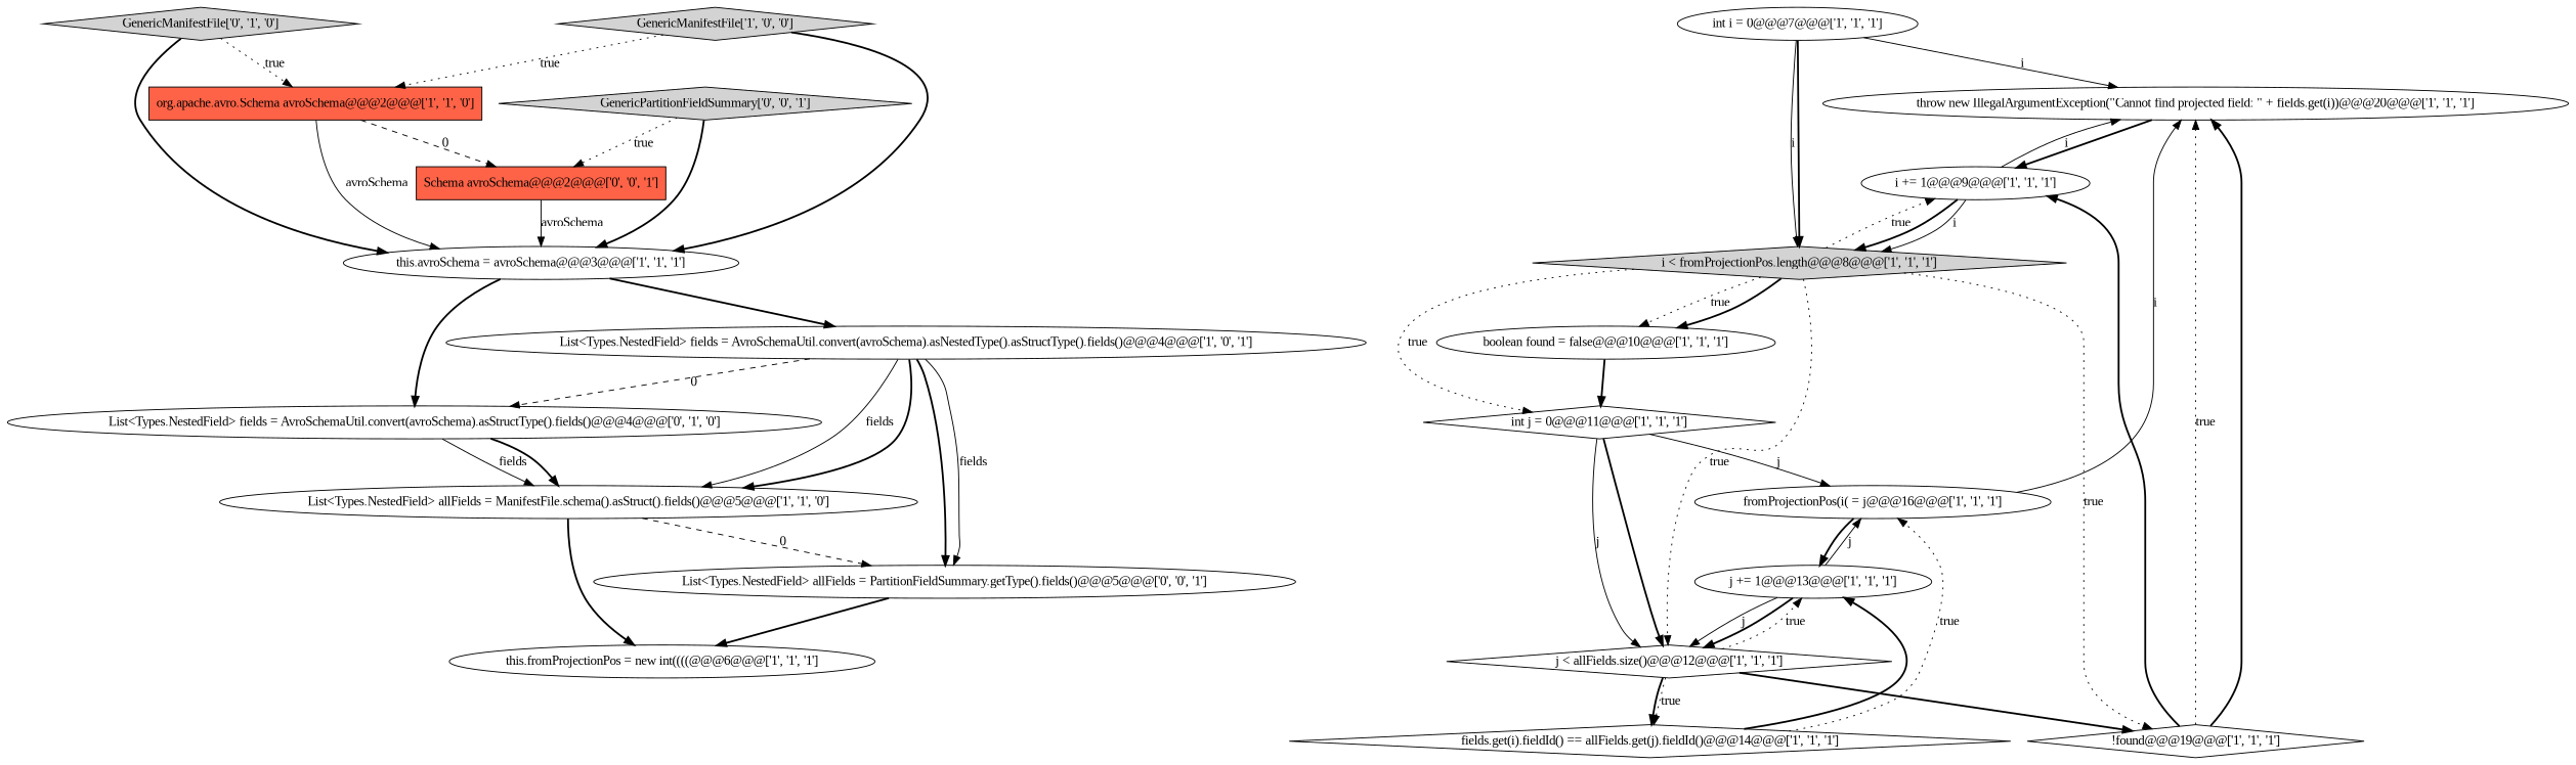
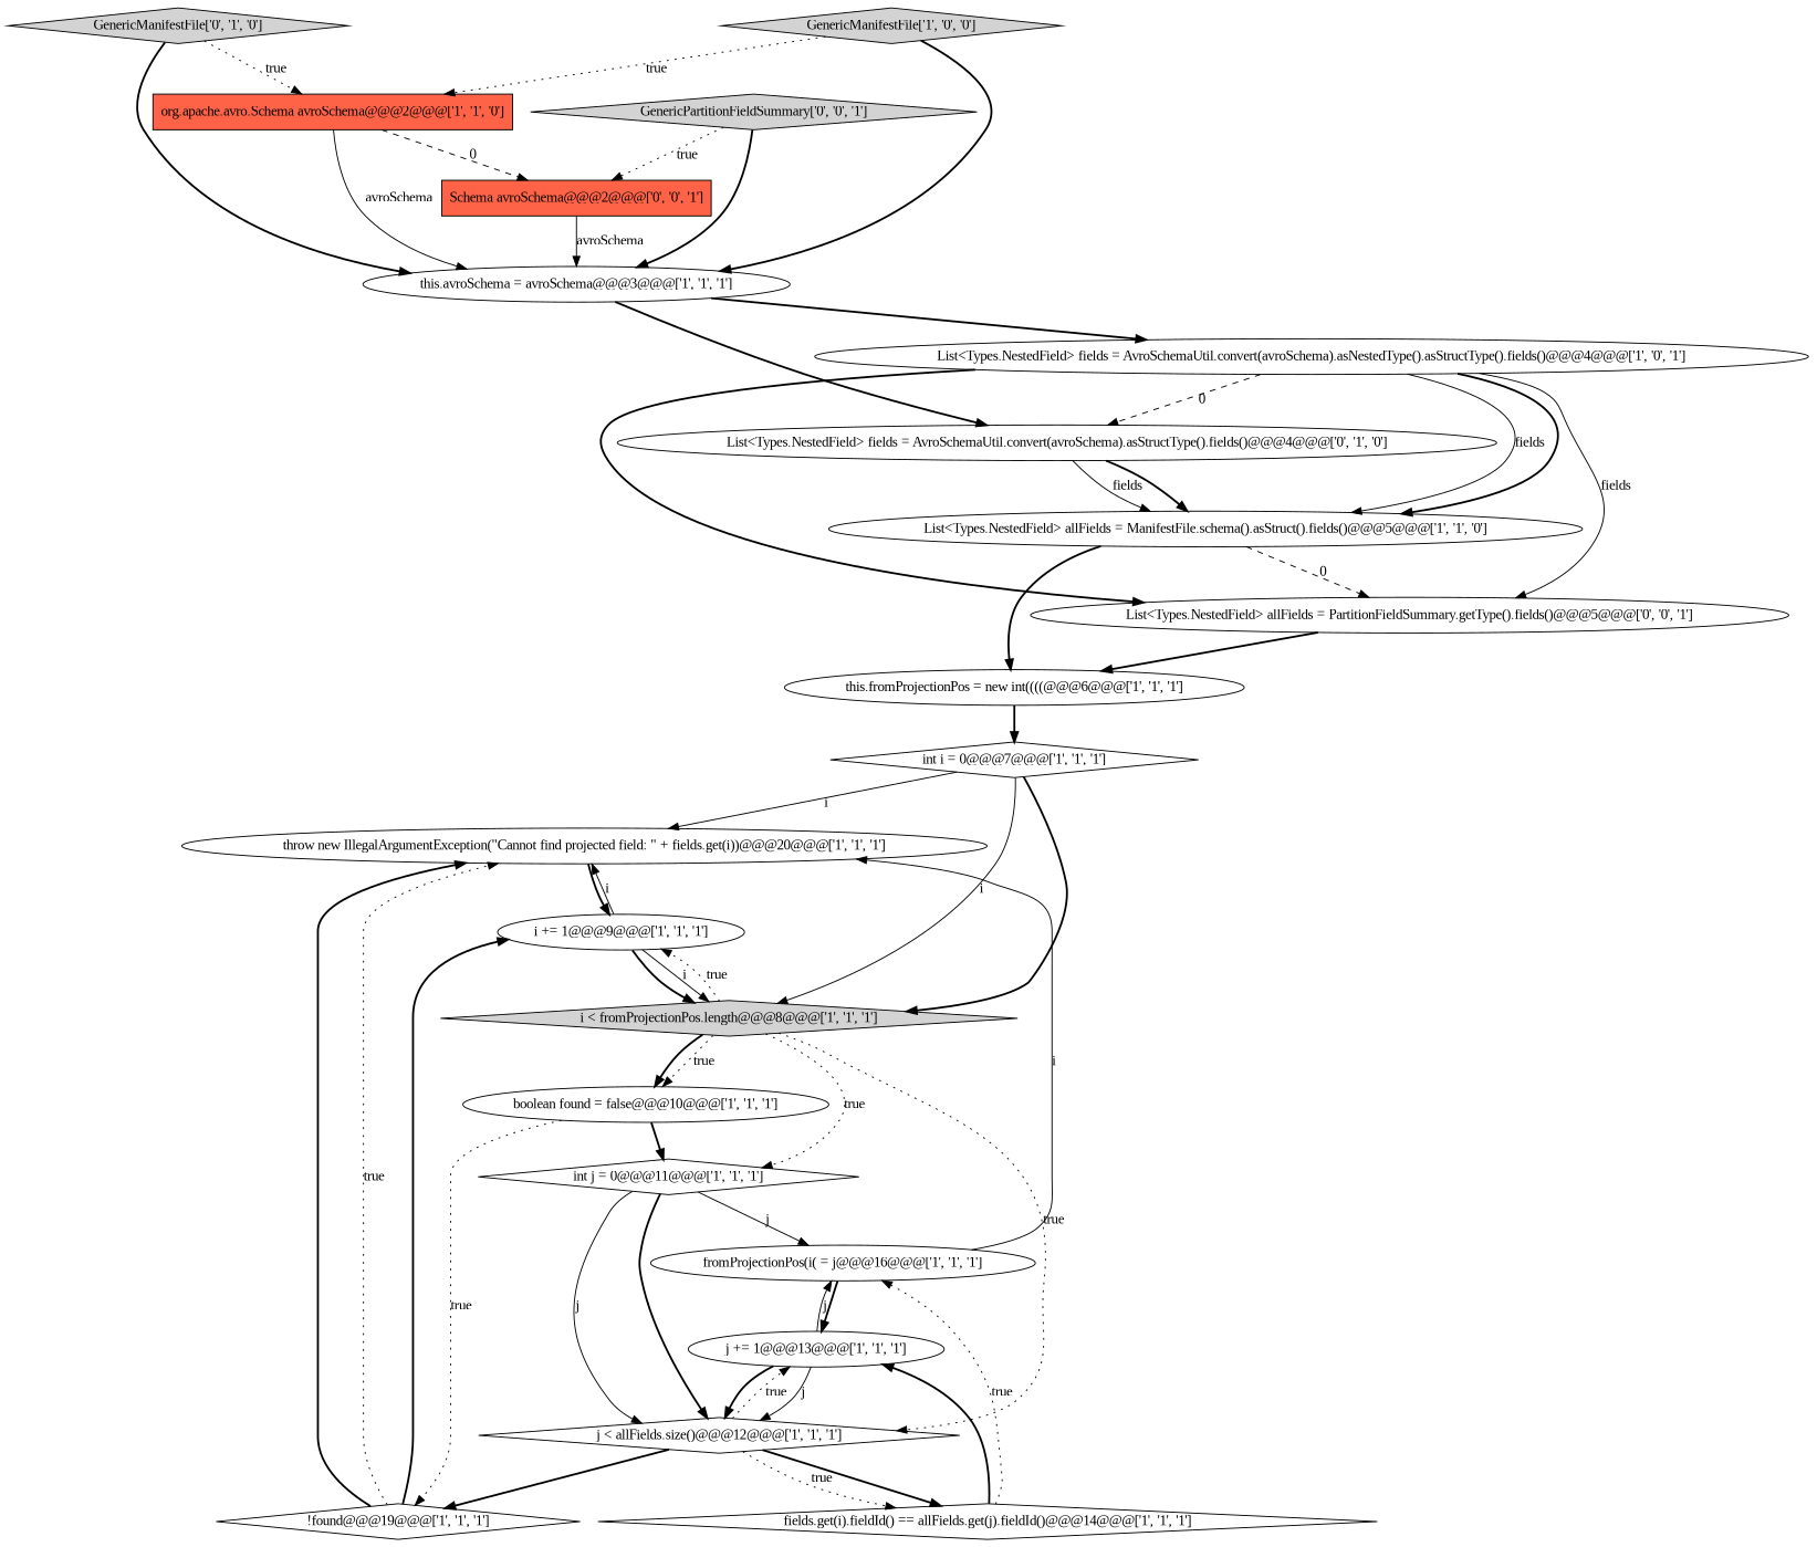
  digraph {
    fontname="Liberation Serif"
    node [fillcolor=white fontname="Liberation Serif" shape=ellipse style=filled]
    edge [fontname="Liberation Serif" style=bold]
    n1 [label="List<Types.NestedField> allFields = ManifestFile.schema().asStruct().fields()@@@5@@@['1', '1', '0']"]
    n2 [label="this.fromProjectionPos = new int((((@@@6@@@['1', '1', '1']"]
    n3 [label="List<Types.NestedField> allFields = PartitionFieldSummary.getType().fields()@@@5@@@['0', '0', '1']"]
-   n4 [label="int i = 0@@@7@@@['1', '1', '1']"]
+   n4 [label="int i = 0@@@7@@@['1', '1', '1']" shape=diamond]
    n5 [label="throw new IllegalArgumentException(\"Cannot find projected field: \" + fields.get(i))@@@20@@@['1', '1', '1']"]
    n6 [fillcolor=lightgray label="i < fromProjectionPos.length@@@8@@@['1', '1', '1']" shape=diamond]
    n7 [label="fromProjectionPos(i( = j@@@16@@@['1', '1', '1']"]
    n8 [label="j += 1@@@13@@@['1', '1', '1']"]
    n9 [label="i += 1@@@9@@@['1', '1', '1']"]
    n10 [label="j < allFields.size()@@@12@@@['1', '1', '1']" shape=diamond]
    n11 [label="int j = 0@@@11@@@['1', '1', '1']" shape=diamond]
    n12 [label="fields.get(i).fieldId() == allFields.get(j).fieldId()@@@14@@@['1', '1', '1']" shape=diamond]
    n13 [label="!found@@@19@@@['1', '1', '1']" shape=diamond]
    n14 [label="boolean found = false@@@10@@@['1', '1', '1']"]
    n15 [label="this.avroSchema = avroSchema@@@3@@@['1', '1', '1']"]
    n16 [label="List<Types.NestedField> fields = AvroSchemaUtil.convert(avroSchema).asStructType().fields()@@@4@@@['0', '1', '0']"]
    n17 [label="List<Types.NestedField> fields = AvroSchemaUtil.convert(avroSchema).asNestedType().asStructType().fields()@@@4@@@['1', '0', '1']"]
    n18 [fillcolor=lightgray label="GenericManifestFile['0', '1', '0']" shape=diamond]
    n19 [fillcolor=tomato label="org.apache.avro.Schema avroSchema@@@2@@@['1', '1', '0']" shape=box]
    n20 [fillcolor=tomato label="Schema avroSchema@@@2@@@['0', '0', '1']" shape=box]
    n21 [fillcolor=lightgray label="GenericManifestFile['1', '0', '0']" shape=diamond]
    n22 [fillcolor=lightgray label="GenericPartitionFieldSummary['0', '0', '1']" shape=diamond]
    n1 -> n2
    n1 -> n3 [label=0 style=dashed]
+   n2 -> n4
    n3 -> n2
    n4 -> n5 [label=i style=solid]
    n4 -> n6
    n4 -> n6 [label=i style=solid]
    n5 -> n9
    n6 -> n9 [label=true style=dotted]
    n6 -> n10 [label=true style=dotted]
    n6 -> n11 [label=true style=dotted]
-   n6 -> n13 [label=true style=dotted]
+   n14 -> n13 [label=true style=dotted]
    n6 -> n14 [label=true style=dotted]
    n6 -> n14
    n7 -> n5 [label=i style=solid]
    n7 -> n8
    n8 -> n7 [label=j style=solid]
    n8 -> n10 [label=j style=solid]
    n8 -> n10
    n9 -> n5 [label=i style=solid]
    n9 -> n6
    n9 -> n6 [label=i style=solid]
    n10 -> n8 [label=true style=dotted]
    n10 -> n12
    n10 -> n12 [label=true style=dotted]
    n10 -> n13
    n11 -> n7 [label=j style=solid]
    n11 -> n10 [label=j style=solid]
    n11 -> n10
    n12 -> n7 [label=true style=dotted]
    n12 -> n8
    n13 -> n5 [label=true style=dotted]
    n13 -> n5
    n13 -> n9
    n14 -> n11
    n15 -> n16
    n15 -> n17
    n16 -> n1 [label=fields style=solid]
    n16 -> n1
    n17 -> n1 [label=fields style=solid]
    n17 -> n1
    n17 -> n3
    n17 -> n3 [label=fields style=solid]
    n17 -> n16 [label=0 style=dashed]
    n18 -> n15
    n18 -> n19 [label=true style=dotted]
    n19 -> n15 [label=avroSchema style=solid]
    n19 -> n20 [label=0 style=dashed]
    n20 -> n15 [label=avroSchema style=solid]
    n21 -> n15
    n21 -> n19 [label=true style=dotted]
    n22 -> n15
    n22 -> n20 [label=true style=dotted]
  }
